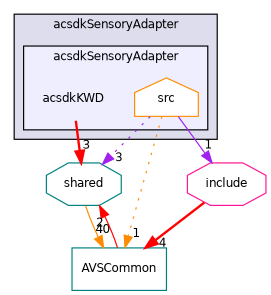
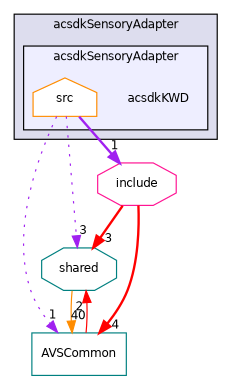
  digraph {
    compound=true
    node [fontname=Helvetica fontsize=10 shape=octagon color=deeppink fillcolor=white style=filled]
    edge [headlabel=3 labeldistance=1.5 labelfontname=Helvetica labelfontsize=10 color=red style=bold]
    n1 [label=acsdkKWD shape=plaintext fillcolor="" style=""]
    n2 [color=darkorange label=src shape=house]
    n3 [color=teal label=shared]
    n4 [color=teal label=AVSCommon shape=box]
    n5 [label=include]
    subgraph cluster_1 {
      bgcolor="#ddddee"
      fontname=Helvetica
      fontsize=10
      label=acsdkSensoryAdapter
      pencolor=black
      subgraph cluster_2 {
        bgcolor="#eeeeff"
        fontname=Helvetica
        fontsize=10
        pencolor=black
        n1
        n2
      }
    }
    n2 -> n3 [color=purple style=dotted]
-   n2 -> n4 [headlabel=1 color=darkorange style=dotted]
-   n2 -> n5 [headlabel=1 color=purple style=solid]
+   n2 -> n4 [headlabel=1 color=purple style=dotted]
+   n2 -> n5 [headlabel=1 color=purple]
    n3 -> n4 [headlabel=40 color=darkorange style=solid]
    n4 -> n3 [headlabel=2 style=solid]
-   n1 -> n3
+   n5 -> n3
    n5 -> n4 [headlabel=4]
  }
